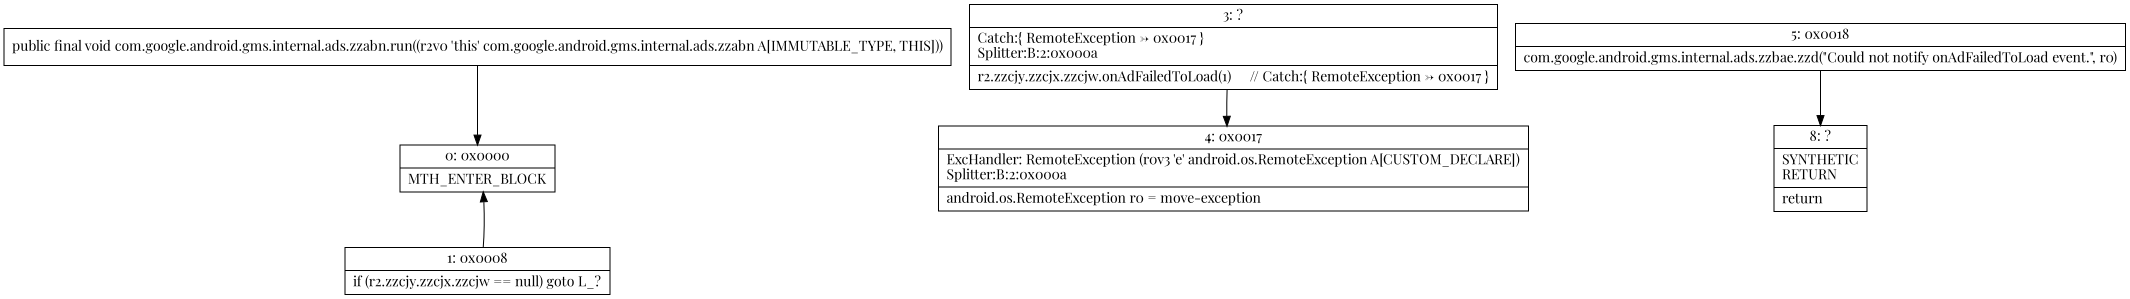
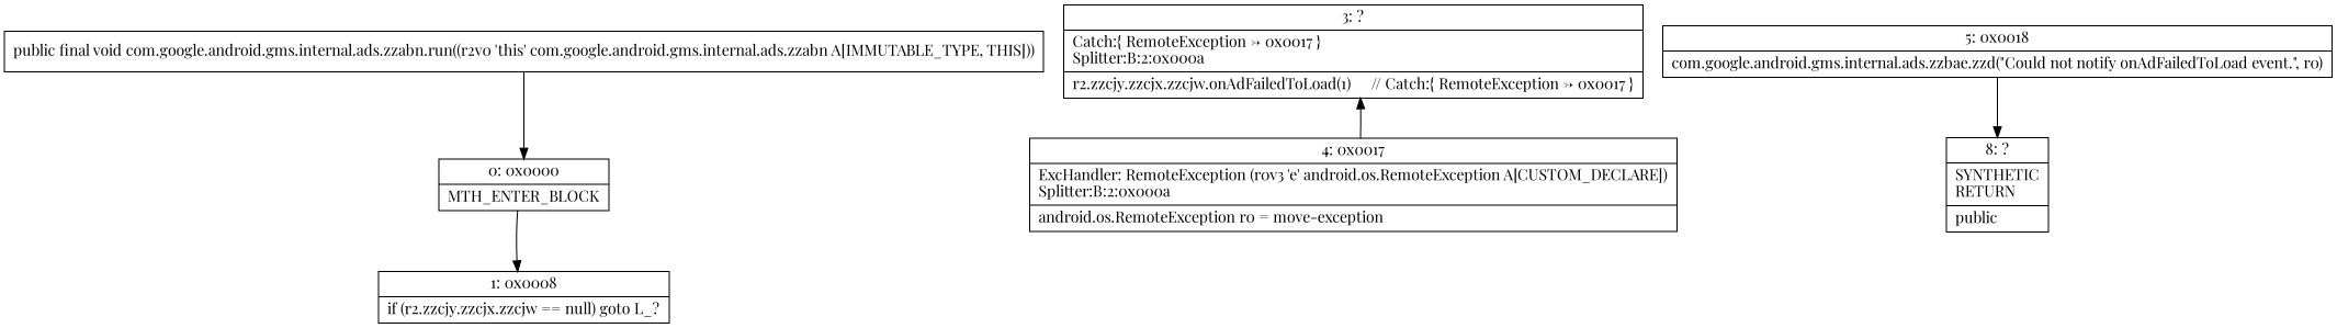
  digraph {
    fontname="Playfair Display"
    node [fontname="Playfair Display" shape=record]
    edge [fontname="Playfair Display"]
    n1 [label="{0\:\ 0x0000|MTH_ENTER_BLOCK\l}"]
    n2 [label="{1\:\ 0x0008|if (r2.zzcjy.zzcjx.zzcjw == null) goto L_?\l}"]
    n3 [label="{3\:\ ?|Catch:\{ RemoteException \-\> 0x0017 \}\lSplitter:B:2:0x000a\l|r2.zzcjy.zzcjx.zzcjw.onAdFailedToLoad(1)     \/\/ Catch:\{ RemoteException \-\> 0x0017 \}\l}"]
    n4 [label="{4\:\ 0x0017|ExcHandler: RemoteException (r0v3 'e' android.os.RemoteException A[CUSTOM_DECLARE])\lSplitter:B:2:0x000a\l|android.os.RemoteException r0 = move\-exception\l}"]
    n5 [label="{5\:\ 0x0018|com.google.android.gms.internal.ads.zzbae.zzd(\"Could not notify onAdFailedToLoad event.\", r0)\l}"]
-   n6 [label="{8\:\ ?|SYNTHETIC\lRETURN\l|return\l}"]
+   n6 [label="{8\:\ ?|SYNTHETIC\lRETURN\l|public\l}"]
    n7 [label="{public final void com.google.android.gms.internal.ads.zzabn.run((r2v0 'this' com.google.android.gms.internal.ads.zzabn A[IMMUTABLE_TYPE, THIS])) }"]
-   n2 -> n1
-   n3 -> n4
+   n1 -> n2
+   n4 -> n3
    n5 -> n6
    n7 -> n1
  }
